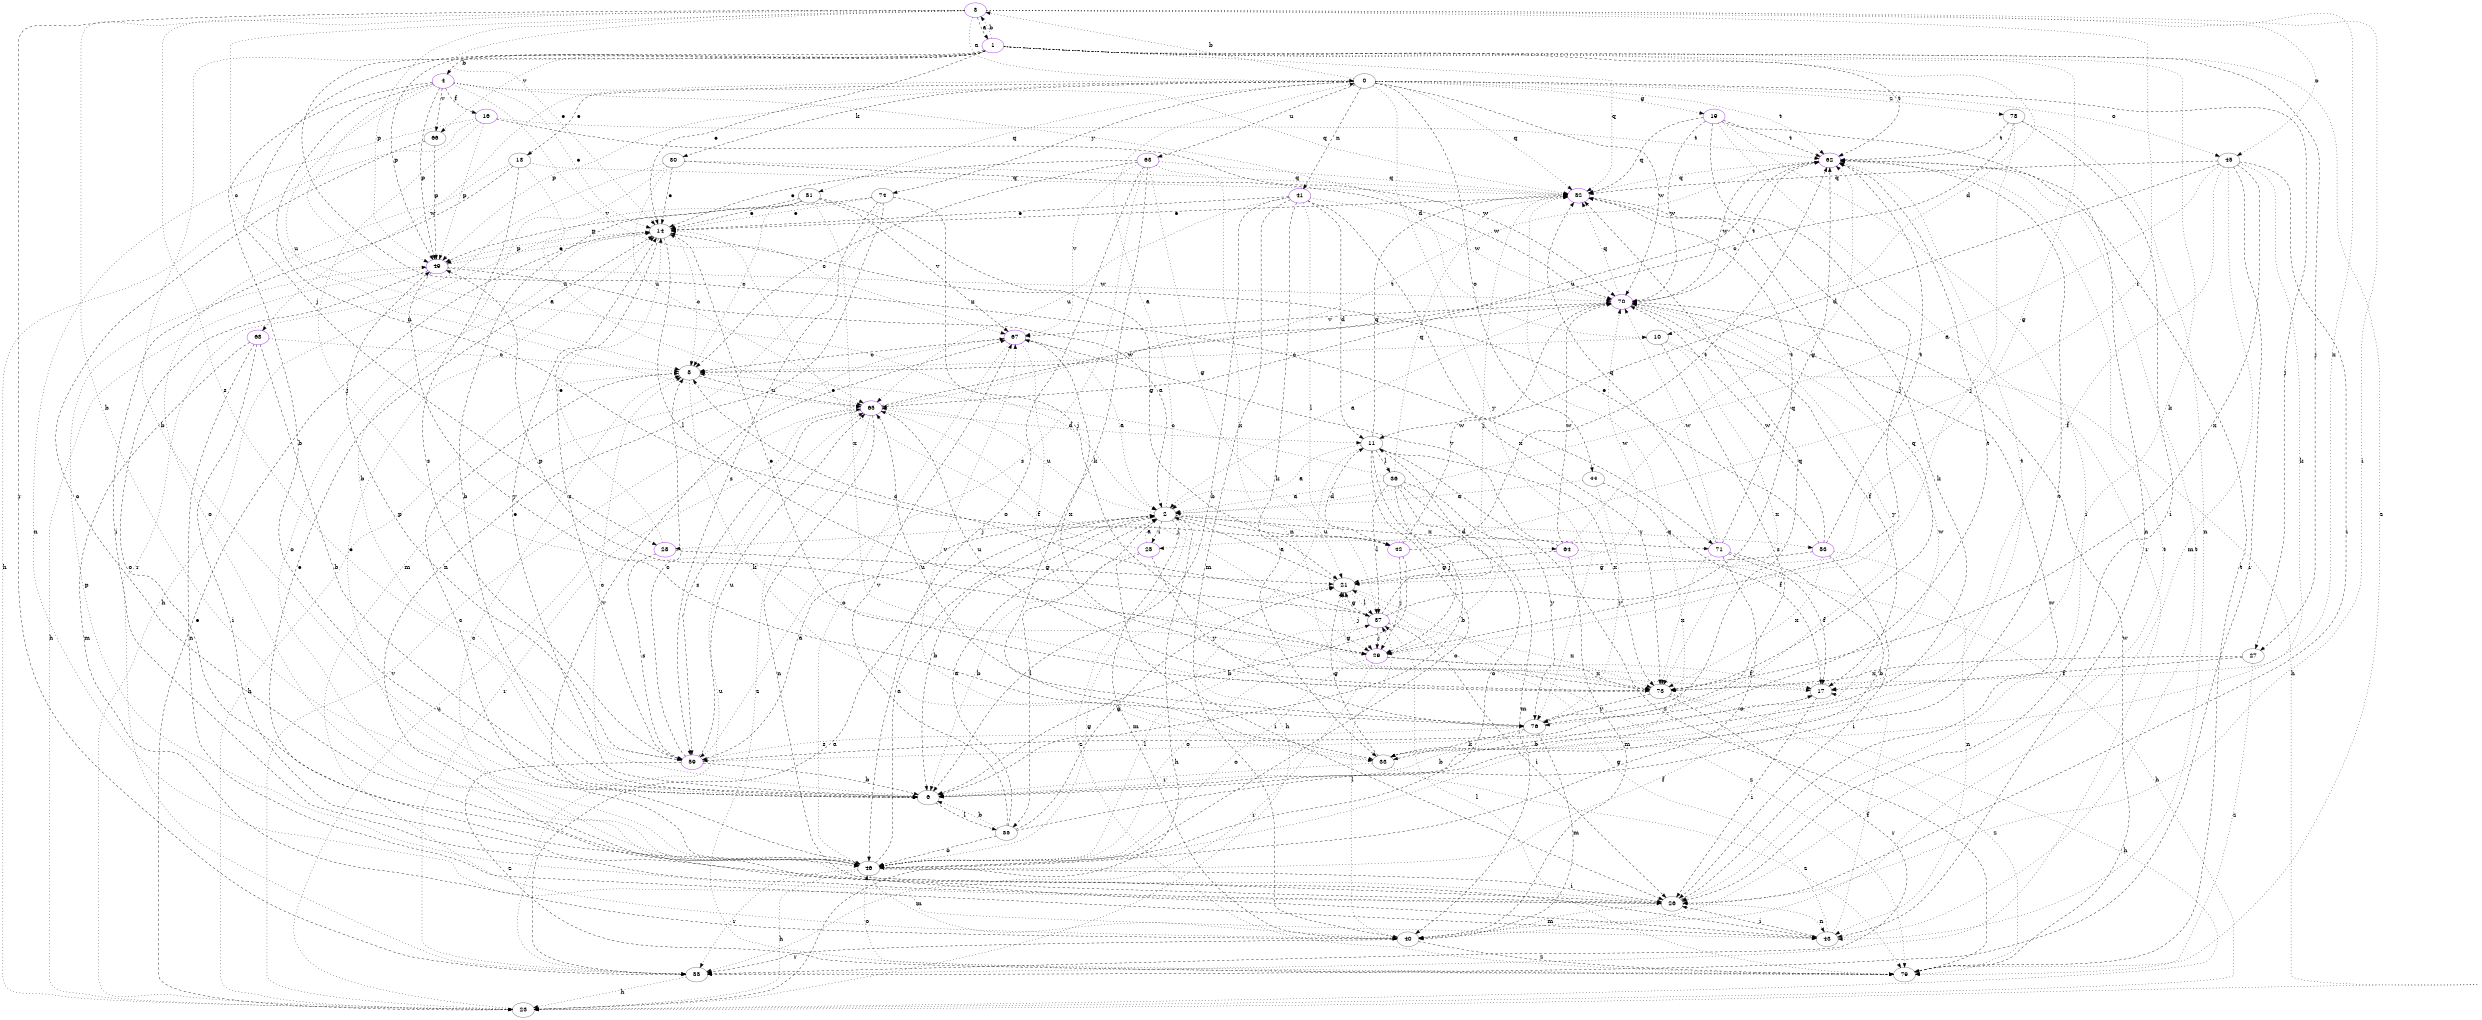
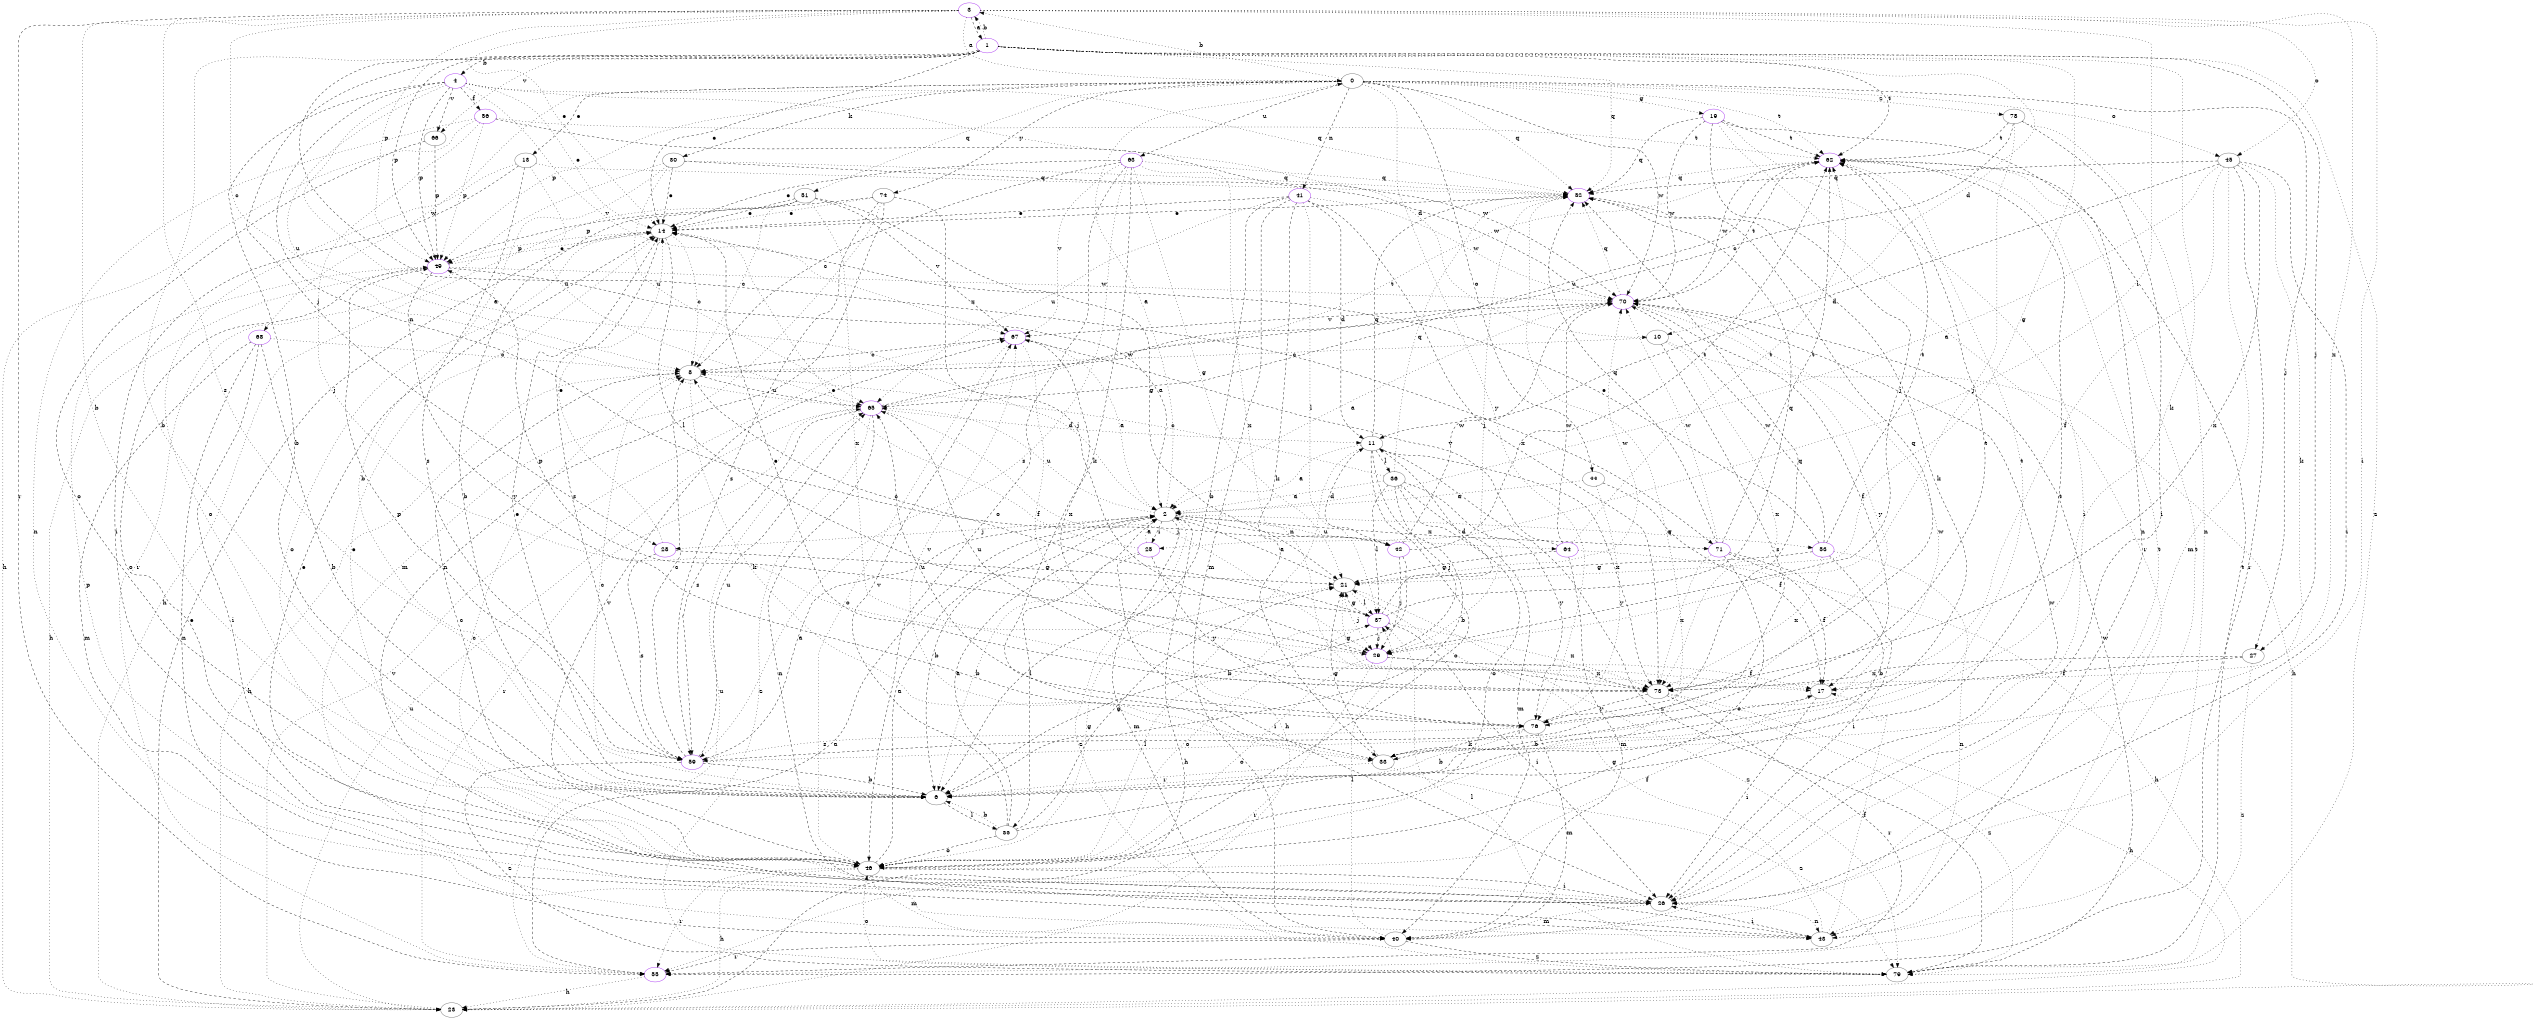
  strict digraph {
    node [color=gray40]
    edge [style=dashed]
    3 [color=purple]
    0
    13
    19 [color=purple]
    27
    30
    41 [color=purple]
    44
    45
    49 [color=purple]
    51
    52 [color=purple]
    62 [color=purple]
    63 [color=purple]
    68 [color=purple]
    70 [color=purple]
    74
    76
    78
    1 [color=purple]
    6
    14
    25 [color=purple]
    8
    26
-   55
+   55 [color=purple]
    59 [color=purple]
    73
    65 [color=purple]
    46
    29 [color=purple]
    43
    79
    17
    33
    40
    11
    37 [color=purple]
    2
    23
    21
    67 [color=purple]
    4 [color=purple]
    10
    28 [color=purple]
    66
    71 [color=purple]
    42 [color=purple]
-   16 [color=purple]
+   16 [color=purple label=56]
    35
    53 [color=purple]
    64 [color=purple]
    36
    3 -> 0 [label=a style=dotted]
    3 -> 45 [label=o style=dotted]
    3 -> 49 [label=p style=dotted]
    3 -> 1 [label=a]
    3 -> 6 [label=b style=dotted]
    3 -> 14 [label=e style=dotted]
    3 -> 25 [label=i style=dotted]
    3 -> 8 [label=c style=dotted]
    3 -> 26 [label=i style=dotted]
    3 -> 55 [label=r]
    3 -> 59 [label=s style=dotted]
    3 -> 73 [label=x style=dotted]
    0 -> 3 [label=b style=dotted]
    0 -> 13 [label=e]
    0 -> 19 [label=g style=dotted]
    0 -> 27 [label=j]
    0 -> 30 [label=k]
    0 -> 41 [label=n]
    0 -> 44 [label=o]
    0 -> 45 [label=o style=dotted]
    0 -> 49 [label=p style=dotted]
    0 -> 51 [label=q style=dotted]
    0 -> 52 [label=q style=dotted]
    0 -> 62 [label=t style=dotted]
    0 -> 63 [label=u]
    0 -> 68 [label=w style=dotted]
    0 -> 70 [label=w]
    0 -> 74 [label=y]
    0 -> 76 [label=y style=dotted]
    0 -> 78 [label=z style=dotted]
    13 -> 52 [label=q style=dotted]
    13 -> 26 [label=i]
    13 -> 59 [label=s]
    13 -> 65 [label=u style=dotted]
    13 -> 46 [label=o style=dotted]
    19 -> 52 [label=q]
    19 -> 62 [label=t]
    19 -> 70 [label=w]
    19 -> 26 [label=i style=dotted]
    19 -> 55 [label=r style=dotted]
    19 -> 29 [label=j]
    19 -> 43 [label=n]
    27 -> 73 [label=x]
    27 -> 79 [label=z style=dotted]
    27 -> 17 [label=f]
    30 -> 52 [label=q style=dotted]
    30 -> 70 [label=w]
    30 -> 6 [label=b style=dotted]
    30 -> 14 [label=e]
    30 -> 55 [label=r style=dotted]
    30 -> 65 [label=u style=dotted]
    41 -> 70 [label=w style=dotted]
    41 -> 6 [label=b]
    41 -> 14 [label=e]
    41 -> 73 [label=x]
    41 -> 65 [label=u style=dotted]
    41 -> 33 [label=k]
    41 -> 40 [label=m]
    41 -> 11 [label=d]
    41 -> 37 [label=l style=dotted]
    44 -> 76 [label=y style=dotted]
    44 -> 17 [label=f]
    44 -> 2 [label=a style=dotted]
    45 -> 52 [label=q]
    45 -> 26 [label=i]
    45 -> 55 [label=r]
    45 -> 73 [label=x]
    45 -> 17 [label=f style=dotted]
    45 -> 33 [label=k style=dotted]
    45 -> 40 [label=m style=dotted]
    45 -> 11 [label=d]
    45 -> 2 [label=a style=dotted]
    49 -> 70 [label=w style=dotted]
    49 -> 76 [label=y]
    49 -> 14 [label=e style=dotted]
    49 -> 46 [label=o]
    49 -> 2 [label=a]
    49 -> 23 [label=h style=dotted]
    51 -> 6 [label=b]
    51 -> 14 [label=e]
    51 -> 8 [label=c style=dotted]
    51 -> 73 [label=x style=dotted]
    51 -> 23 [label=h style=dotted]
    51 -> 21 [label=g]
    51 -> 67 [label=v]
    52 -> 14 [label=e]
    52 -> 29 [label=j style=dotted]
    52 -> 33 [label=k]
    62 -> 52 [label=q style=dotted]
    62 -> 70 [label=w]
    62 -> 65 [label=u]
    63 -> 52 [label=q style=dotted]
    63 -> 14 [label=e]
    63 -> 8 [label=c]
    63 -> 59 [label=s style=dotted]
    63 -> 73 [label=x style=dotted]
    63 -> 46 [label=o]
    63 -> 33 [label=k]
    63 -> 21 [label=g style=dotted]
    63 -> 67 [label=v style=dotted]
    68 -> 6 [label=b]
    68 -> 8 [label=c style=dotted]
    68 -> 26 [label=i]
    68 -> 43 [label=n]
    68 -> 40 [label=m]
    70 -> 52 [label=q style=dotted]
    70 -> 62 [label=t]
    70 -> 76 [label=y style=dotted]
    70 -> 17 [label=f]
    70 -> 2 [label=a style=dotted]
    70 -> 67 [label=v]
    74 -> 49 [label=p]
    74 -> 14 [label=e style=dotted]
    74 -> 59 [label=s]
    74 -> 29 [label=j]
    74 -> 43 [label=n]
    74 -> 40 [label=m style=dotted]
    76 -> 52 [label=q]
    76 -> 62 [label=t]
    76 -> 6 [label=b style=dotted]
    76 -> 59 [label=s style=dotted]
    76 -> 65 [label=u]
    76 -> 33 [label=k]
    76 -> 40 [label=m]
    78 -> 62 [label=t]
    78 -> 8 [label=c]
    78 -> 26 [label=i]
    78 -> 29 [label=j style=dotted]
    78 -> 43 [label=n style=dotted]
    1 -> 3 [label=b style=dotted]
    1 -> 27 [label=j]
    1 -> 49 [label=p]
    1 -> 52 [label=q style=dotted]
    1 -> 62 [label=t]
    1 -> 6 [label=b style=dotted]
    1 -> 14 [label=e]
    1 -> 79 [label=z style=dotted]
    1 -> 33 [label=k style=dotted]
    1 -> 21 [label=g style=dotted]
    1 -> 4 [label=b]
    1 -> 10 [label=d style=dotted]
    1 -> 28 [label=j]
    1 -> 66 [label=v style=dotted]
    1 -> 71 [label=x]
    6 -> 14 [label=e]
    6 -> 8 [label=c style=dotted]
    6 -> 35 [label=l]
    14 -> 49 [label=p style=dotted]
    14 -> 8 [label=c style=dotted]
    14 -> 59 [label=s]
    14 -> 46 [label=o style=dotted]
    14 -> 37 [label=l]
    25 -> 76 [label=y]
    25 -> 6 [label=b style=dotted]
    25 -> 14 [label=e style=dotted]
    25 -> 26 [label=i]
    25 -> 2 [label=a style=dotted]
    8 -> 65 [label=u]
    8 -> 33 [label=k style=dotted]
    8 -> 23 [label=h style=dotted]
    26 -> 49 [label=p style=dotted]
    26 -> 70 [label=w]
    26 -> 14 [label=e]
    26 -> 8 [label=c style=dotted]
    26 -> 43 [label=n style=dotted]
    26 -> 40 [label=m style=dotted]
    55 -> 65 [label=u style=dotted]
    55 -> 2 [label=a]
    55 -> 23 [label=h style=dotted]
    59 -> 49 [label=p]
    59 -> 70 [label=w style=dotted]
    59 -> 6 [label=b]
    59 -> 8 [label=c]
    59 -> 65 [label=u]
    59 -> 79 [label=z]
    59 -> 2 [label=a]
    73 -> 52 [label=q]
    73 -> 76 [label=y]
    73 -> 14 [label=e]
    73 -> 55 [label=r]
    73 -> 65 [label=u]
    73 -> 79 [label=z style=dotted]
    73 -> 23 [label=h style=dotted]
    65 -> 62 [label=t style=dotted]
    65 -> 70 [label=w]
    65 -> 55 [label=r style=dotted]
    65 -> 59 [label=s]
    65 -> 29 [label=j style=dotted]
    65 -> 43 [label=n]
    65 -> 79 [label=z style=dotted]
    65 -> 11 [label=d style=dotted]
    46 -> 52 [label=q style=dotted]
    46 -> 14 [label=e style=dotted]
    46 -> 8 [label=c]
    46 -> 26 [label=i]
    46 -> 55 [label=r style=dotted]
    46 -> 17 [label=f style=dotted]
    46 -> 40 [label=m style=dotted]
    46 -> 37 [label=l style=dotted]
    46 -> 2 [label=a]
    46 -> 23 [label=h style=dotted]
    46 -> 21 [label=g style=dotted]
    46 -> 67 [label=v]
    29 -> 49 [label=p]
    29 -> 55 [label=r style=dotted]
    29 -> 73 [label=x]
    29 -> 46 [label=o style=dotted]
    29 -> 17 [label=f style=dotted]
    43 -> 62 [label=t style=dotted]
    43 -> 26 [label=i]
    43 -> 17 [label=f style=dotted]
    43 -> 21 [label=g style=dotted]
    79 -> 62 [label=t]
    79 -> 70 [label=w]
    79 -> 46 [label=o style=dotted]
    79 -> 37 [label=l style=dotted]
    17 -> 6 [label=b]
    17 -> 26 [label=i]
    17 -> 21 [label=g style=dotted]
    33 -> 62 [label=t style=dotted]
    33 -> 6 [label=r style=dotted]
    33 -> 79 [label=z style=dotted]
    33 -> 21 [label=g]
    33 -> 67 [label=v style=dotted]
    40 -> 62 [label=t style=dotted]
    40 -> 55 [label=r]
    40 -> 79 [label=z]
    40 -> 37 [label=l style=dotted]
    11 -> 52 [label=q]
    11 -> 6 [label=b]
    11 -> 73 [label=x]
    11 -> 46 [label=o]
    11 -> 79 [label=z]
    11 -> 2 [label=a style=dotted]
    11 -> 23 [label=h style=dotted]
    11 -> 36 [label=l]
    37 -> 52 [label=q]
    37 -> 8 [label=c]
    37 -> 26 [label=i]
    37 -> 73 [label=x style=dotted]
    37 -> 46 [label=o style=dotted]
    37 -> 29 [label=j]
    37 -> 11 [label=d]
    37 -> 21 [label=g]
    2 -> 0 [label=a style=dotted]
    2 -> 6 [label=b]
    2 -> 25 [label=i]
    2 -> 65 [label=u style=dotted]
    2 -> 79 [label=z style=dotted]
    2 -> 40 [label=m]
    2 -> 23 [label=h]
    2 -> 28 [label=j style=dotted]
    2 -> 71 [label=x]
    2 -> 42 [label=n]
    2 -> 35 [label=l]
    2 -> 53 [label=r style=dotted]
    2 -> 64 [label=u style=dotted]
    23 -> 14 [label=e]
    23 -> 65 [label=u style=dotted]
    23 -> 67 [label=v style=dotted]
    21 -> 70 [label=w style=dotted]
    21 -> 29 [label=j style=dotted]
    21 -> 79 [label=z style=dotted]
    21 -> 37 [label=l style=dotted]
    21 -> 2 [label=a]
    67 -> 8 [label=c]
    67 -> 73 [label=x]
    67 -> 46 [label=o style=dotted]
    67 -> 17 [label=f style=dotted]
    67 -> 2 [label=a style=dotted]
    4 -> 49 [label=p]
    4 -> 52 [label=q style=dotted]
    4 -> 6 [label=b]
    4 -> 14 [label=e style=dotted]
    4 -> 65 [label=u style=dotted]
    4 -> 2 [label=a style=dotted]
    4 -> 67 [label=v style=dotted]
    4 -> 10 [label=d style=dotted]
    4 -> 66 [label=v]
    4 -> 42 [label=n]
    4 -> 16 [label=f]
    10 -> 8 [label=c style=dotted]
    10 -> 59 [label=s]
    10 -> 73 [label=x style=dotted]
    10 -> 23 [label=h style=dotted]
    28 -> 14 [label=e style=dotted]
    28 -> 59 [label=s]
    28 -> 21 [label=g]
    66 -> 49 [label=p]
    66 -> 46 [label=o]
    71 -> 52 [label=q]
-   71 -> 62 [label=g]
+   71 -> 62 [label=t]
    71 -> 70 [label=w style=dotted]
    71 -> 6 [label=b]
    71 -> 73 [label=x style=dotted]
    71 -> 46 [label=o]
    71 -> 17 [label=f]
    42 -> 62 [label=t]
    42 -> 70 [label=w]
    42 -> 6 [label=b]
    42 -> 29 [label=j]
    42 -> 11 [label=d]
    16 -> 49 [label=p style=dotted]
    16 -> 62 [label=t style=dotted]
    16 -> 70 [label=w]
    16 -> 29 [label=j style=dotted]
    16 -> 43 [label=n style=dotted]
    16 -> 23 [label=h style=dotted]
    35 -> 62 [label=t]
    35 -> 6 [label=b style=dotted]
    35 -> 46 [label=o]
    35 -> 2 [label=a]
    35 -> 21 [label=g]
    35 -> 67 [label=v]
    53 -> 62 [label=t]
    53 -> 70 [label=w]
    53 -> 14 [label=e]
    53 -> 26 [label=i]
    53 -> 73 [label=x style=dotted]
    53 -> 43 [label=n style=dotted]
    53 -> 21 [label=g]
    64 -> 62 [label=t style=dotted]
    64 -> 70 [label=w]
    64 -> 40 [label=m]
    64 -> 23 [label=h style=dotted]
    64 -> 21 [label=g]
    64 -> 67 [label=v]
    36 -> 52 [label=q style=dotted]
    36 -> 76 [label=y]
    36 -> 8 [label=c style=dotted]
    36 -> 46 [label=o]
    36 -> 29 [label=j]
    36 -> 40 [label=m]
    36 -> 37 [label=l]
    36 -> 2 [label=a style=dotted]
  }
